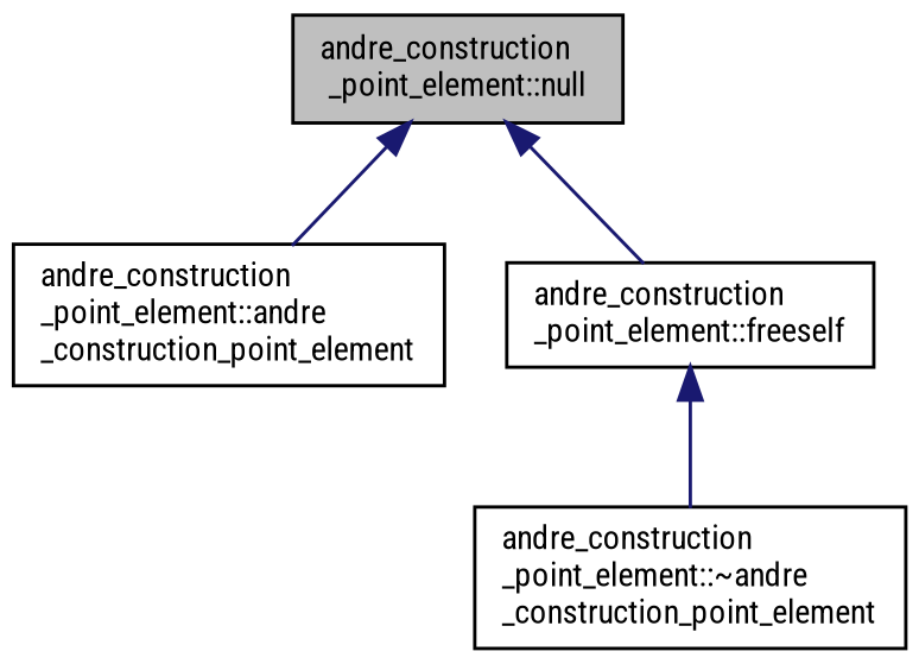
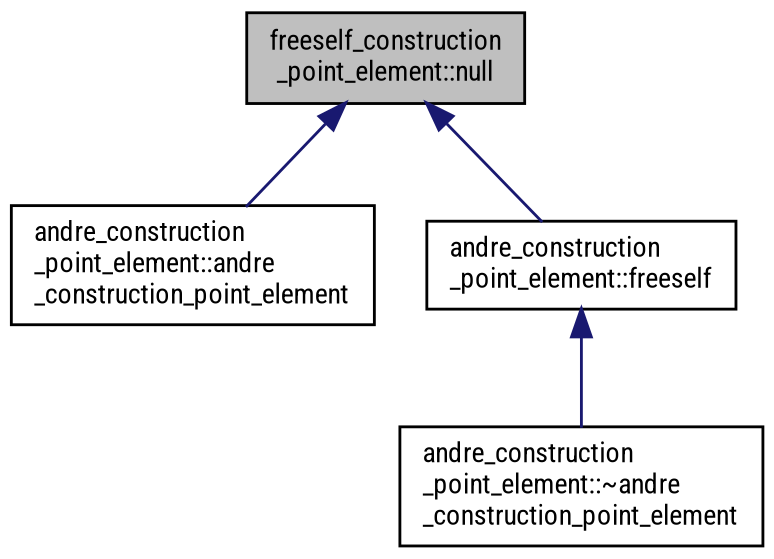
  digraph {
    rankdir=TB
    fontname="Roboto Condensed"
    node [color=black fillcolor=white fontname="Roboto Condensed" fontsize=10 shape=record style=filled]
    edge [color=midnightblue dir=back fontname="Roboto Condensed" fontsize=10 labelfontname=Helvetica labelfontsize=10 style=solid]
-   n1 [fillcolor=grey75 fontcolor=black height=0.2 label="andre_construction\l_point_element::null" width=0.4]
+   n1 [fillcolor=grey75 fontcolor=black height=0.2 label="freeself_construction\l_point_element::null" width=0.4]
    n2 [height=0.2 label="andre_construction\l_point_element::andre\l_construction_point_element" width=0.4]
    n3 [height=0.2 label="andre_construction\l_point_element::freeself" width=0.4]
    n4 [height=0.2 label="andre_construction\l_point_element::~andre\l_construction_point_element" width=0.4]
    n1 -> n2
    n1 -> n3
    n3 -> n4
  }
